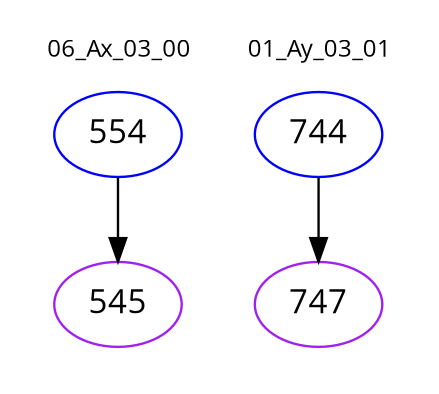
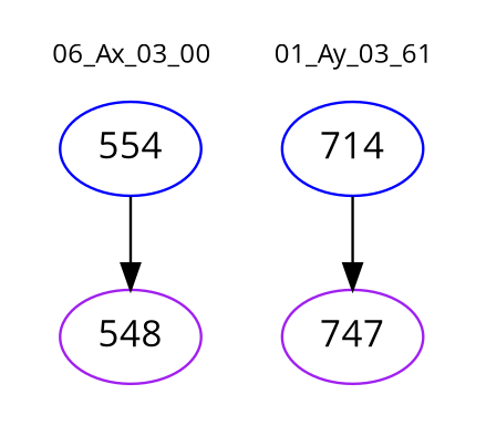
  digraph {
    fontname="Open Sans"
    node [color=blue fontname="Open Sans"]
    edge [color=black fontname="Open Sans"]
    n1 [label=554]
-   n2 [color=purple label=545]
-   n3 [label=744]
+   n2 [color=purple label=548]
+   n3 [label=714]
    n4 [color=purple label=747]
    subgraph cluster_1 {
      color=white
      fontsize=10
      label="06_Ax_03_00"
      n1
      n2
    }
    subgraph cluster_2 {
      color=white
      fontsize=10
-     label="01_Ay_03_01"
+     label="01_Ay_03_61"
      n3
      n4
    }
    n1 -> n2
    n3 -> n4
  }
